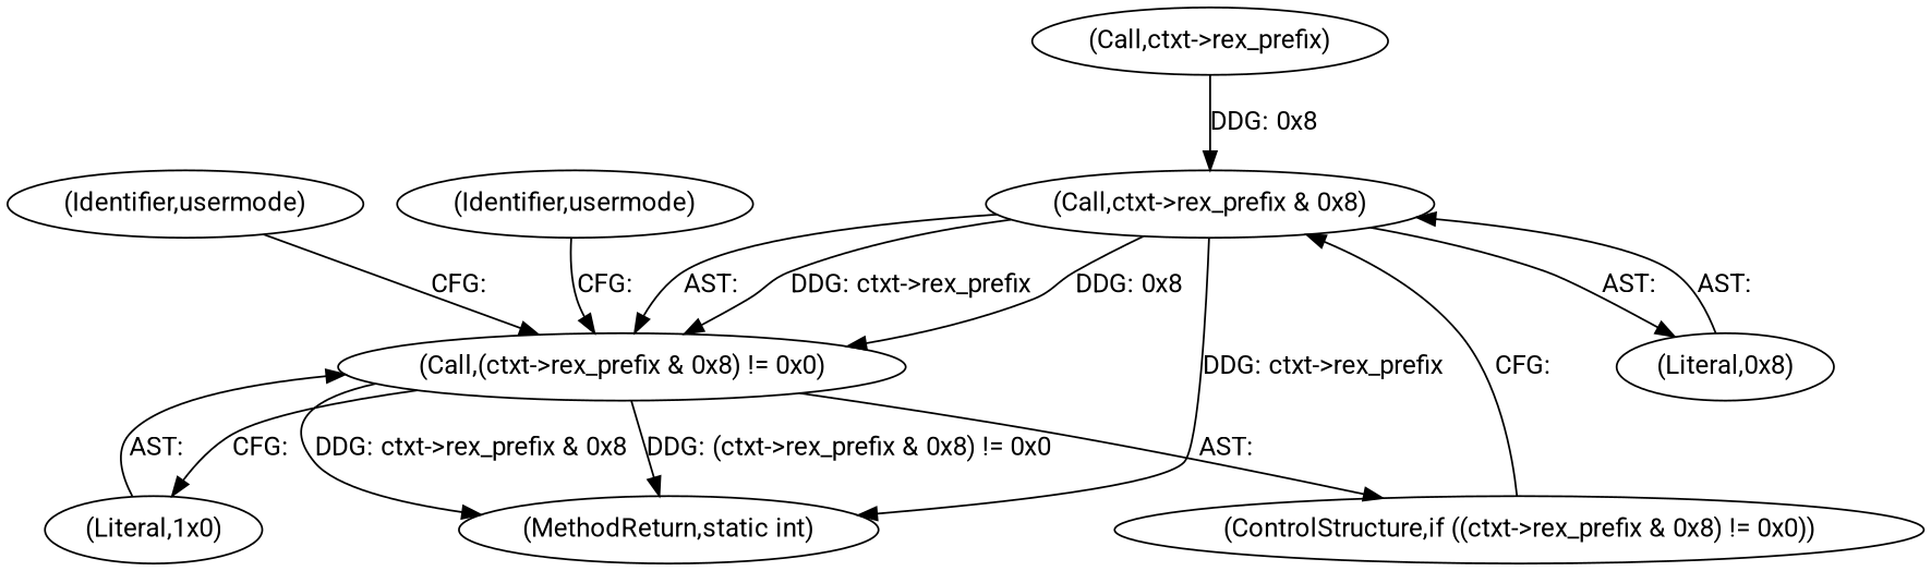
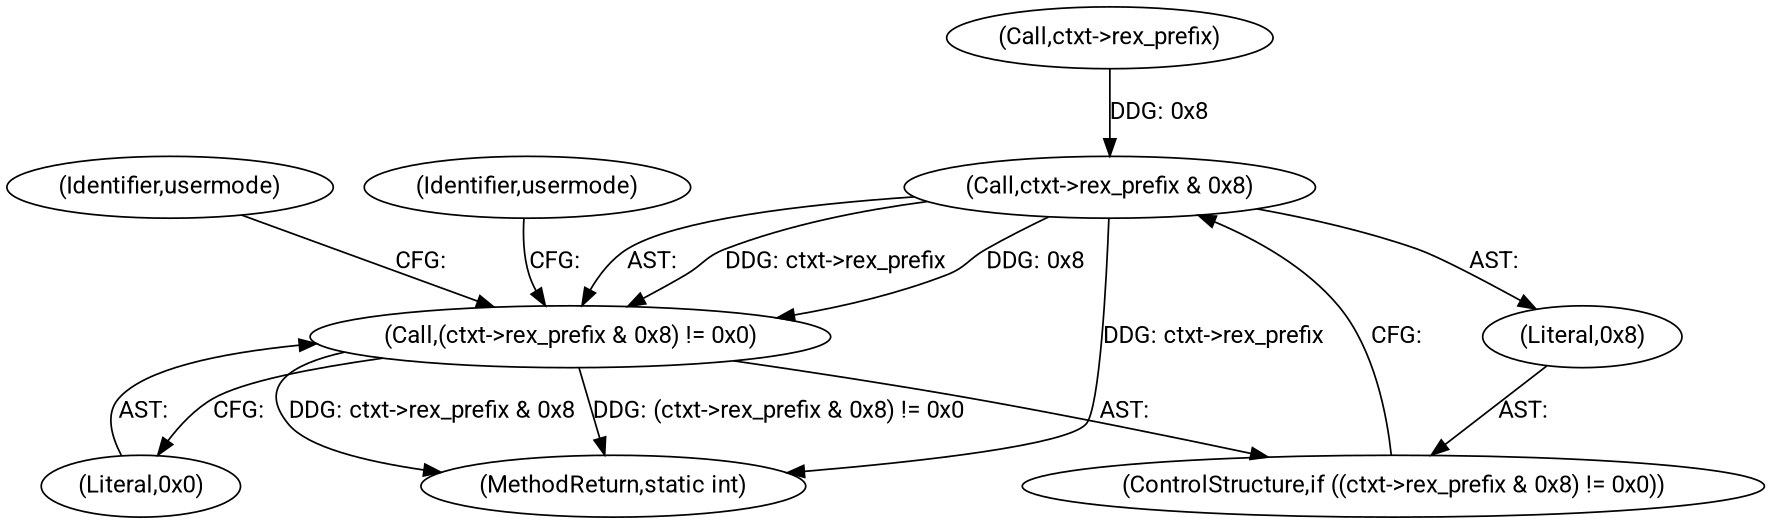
  digraph {
    fontname=Roboto
    node [fontname=Roboto]
    edge [fontname=Roboto]
    n1 [label="(Call,ctxt->rex_prefix & 0x8)"]
    n2 [label="(Call,(ctxt->rex_prefix & 0x8) != 0x0)"]
    n3 [label="(Literal,0x8)"]
    n4 [label="(MethodReturn,static int)"]
    n5 [label="(ControlStructure,if ((ctxt->rex_prefix & 0x8) != 0x0))"]
-   n6 [label="(Literal,1x0)"]
+   n6 [label="(Literal,0x0)"]
    n7 [label="(Identifier,usermode)"]
    n8 [label="(Identifier,usermode)"]
    n9 [label="(Call,ctxt->rex_prefix)"]
    n1 -> n2 [label="AST: "]
    n1 -> n2 [label="DDG: ctxt->rex_prefix"]
    n1 -> n2 [label="DDG: 0x8"]
    n1 -> n3 [label="AST: "]
    n1 -> n4 [label="DDG: ctxt->rex_prefix"]
    n2 -> n4 [label="DDG: ctxt->rex_prefix & 0x8"]
    n2 -> n4 [label="DDG: (ctxt->rex_prefix & 0x8) != 0x0"]
    n2 -> n5 [label="AST: "]
    n2 -> n6 [label="CFG: "]
-   n3 -> n1 [label="AST: "]
+   n3 -> n5 [label="AST: "]
    n5 -> n1 [label="CFG: "]
    n6 -> n2 [label="AST: "]
    n7 -> n2 [label="CFG: "]
    n8 -> n2 [label="CFG: "]
    n9 -> n1 [label="DDG: 0x8"]
  }
